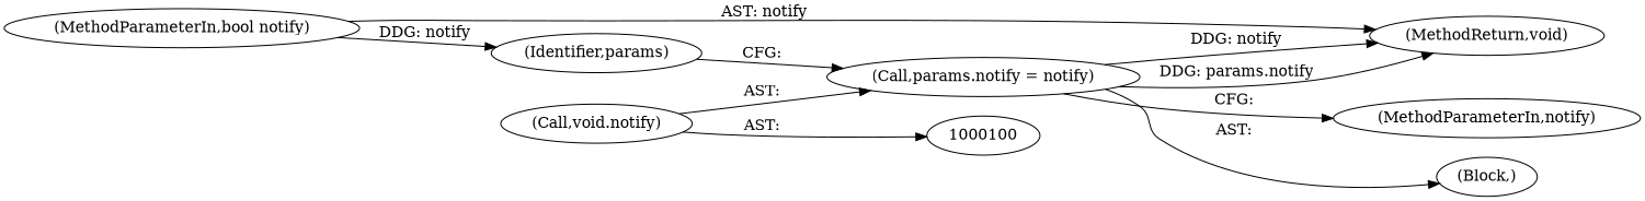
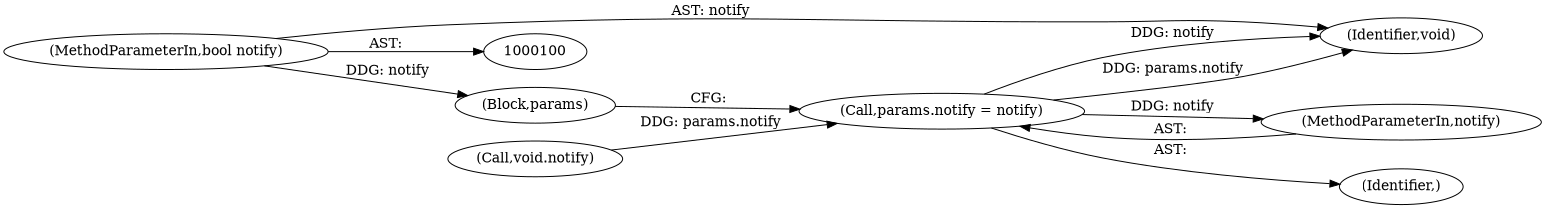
  digraph {
    rankdir=LR
    n1 [label="(Call,params.notify = notify)"]
-   n2 [label="(MethodReturn,void)"]
+   n2 [label="(Identifier,void)"]
    n3 [label="(MethodParameterIn,notify)"]
-   n4 [label="(Block,)"]
+   n4 [label="(Identifier,)"]
    n5 [label="(MethodParameterIn,bool notify)"]
    1000100
-   n7 [label="(Identifier,params)"]
+   n7 [label="(Block,params)"]
    n8 [label="(Call,void.notify)"]
    n1 -> n2 [label="DDG: notify"]
    n1 -> n2 [label="DDG: params.notify"]
-   n1 -> n3 [label="CFG: "]
+   n1 -> n3 [label="DDG: notify"]
    n1 -> n4 [label="AST: "]
+   n3 -> n1 [label="AST: "]
    n5 -> n2 [label="AST: notify"]
-   n8 -> 1000100 [label="AST: "]
+   n5 -> 1000100 [label="AST: "]
    n5 -> n7 [label="DDG: notify"]
    n7 -> n1 [label="CFG: "]
-   n8 -> n1 [label="AST: "]
+   n8 -> n1 [label="DDG: params.notify"]
  }
